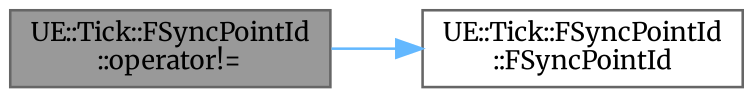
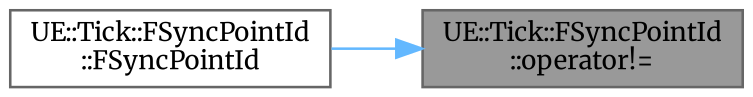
  digraph {
    rankdir=LR
    fontname=Merriweather
    node [fontname=Merriweather fontsize=10 shape=box style=filled]
    n1 [color=gray40 fillcolor=grey60 fontcolor=black height=0.2 label="UE::Tick::FSyncPointId\l::operator!=" width=0.4]
    n2 [color=grey40 fillcolor=white height=0.2 label="UE::Tick::FSyncPointId\l::FSyncPointId" width=0.4]
-   n1 -> n2 [color=steelblue1 fontname=Merriweather fontsize=10 labelfontname=Helvetica labelfontsize=10 style=solid]
+   n2 -> n1 [color=steelblue1 fontname=Merriweather fontsize=10 labelfontname=Helvetica labelfontsize=10 style=solid]
  }
